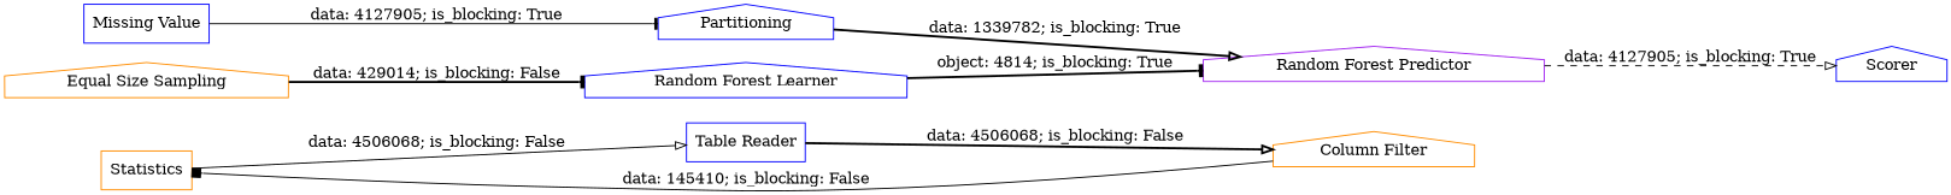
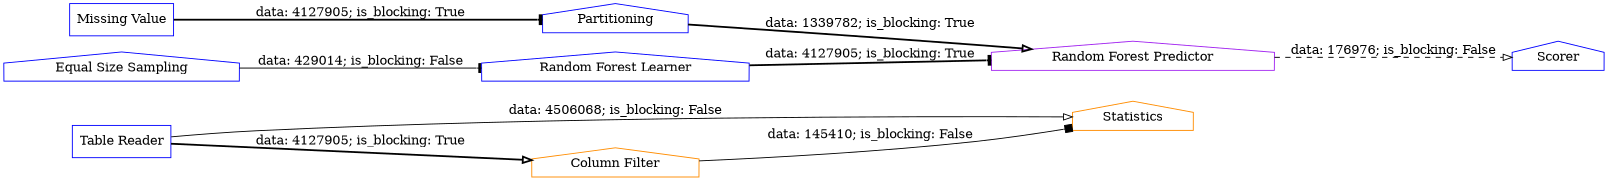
  digraph {
    rankdir=LR
    node [color=blue shape=house]
    edge [arrowhead=onormal style=bold]
-   n1 [color=darkorange label=Statistics shape=box]
+   n1 [color=darkorange label=Statistics]
    n2 [color=darkorange label="Column Filter"]
    n3 [label="Missing Value" shape=box]
    n4 [label=Partitioning]
    n5 [label="Random Forest Learner"]
    n6 [color=purple label="Random Forest Predictor"]
    n7 [label=Scorer]
-   n8 [color=darkorange label="Equal Size Sampling"]
+   n8 [label="Equal Size Sampling"]
    n9 [label="Table Reader" shape=box]
    n2 -> n1 [arrowhead=box label="data: 145410; is_blocking: False" style=solid]
-   n3 -> n4 [arrowhead=tee label="data: 4127905; is_blocking: True" style=solid]
+   n3 -> n4 [arrowhead=tee label="data: 4127905; is_blocking: True"]
    n4 -> n6 [label="data: 1339782; is_blocking: True"]
-   n5 -> n6 [arrowhead=tee label="object: 4814; is_blocking: True"]
-   n6 -> n7 [label="data: 4127905; is_blocking: True" style=dashed]
-   n8 -> n5 [arrowhead=tee label="data: 429014; is_blocking: False"]
-   n1 -> n9 [label="data: 4506068; is_blocking: False" style=solid]
-   n9 -> n2 [label="data: 4506068; is_blocking: False"]
+   n5 -> n6 [arrowhead=tee label="data: 4127905; is_blocking: True"]
+   n6 -> n7 [label="data: 176976; is_blocking: False" style=dashed]
+   n8 -> n5 [arrowhead=tee label="data: 429014; is_blocking: False" style=solid]
+   n9 -> n1 [label="data: 4506068; is_blocking: False" style=solid]
+   n9 -> n2 [label="data: 4127905; is_blocking: True"]
  }
